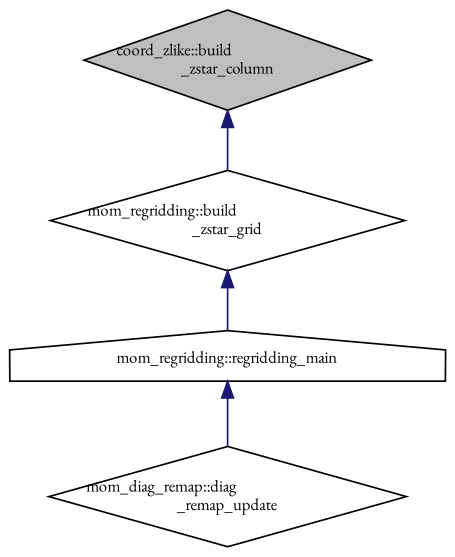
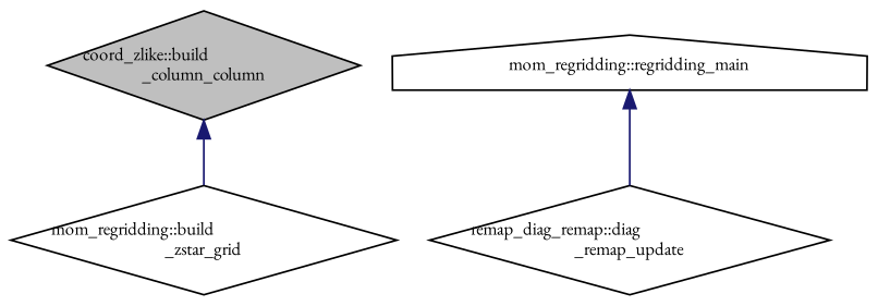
  digraph {
    fontname="EB Garamond"
    rankdir=TB
    node [color=black fillcolor=white fontname="EB Garamond" fontsize=10 shape=diamond style=filled]
    edge [color=midnightblue dir=back fontname="EB Garamond" fontsize=10 labelfontname=Helvetica labelfontsize=10 style=solid]
-   n1 [fillcolor=grey75 fontcolor=black height=0.2 label="coord_zlike::build\l_zstar_column" width=0.4]
+   n1 [fillcolor=grey75 fontcolor=black height=0.2 label="coord_zlike::build\l_column_column" width=0.4]
    n2 [height=0.2 label="mom_regridding::build\l_zstar_grid" width=0.4]
    n3 [height=0.2 label="mom_regridding::regridding_main" shape=house width=0.4]
-   n4 [height=0.2 label="mom_diag_remap::diag\l_remap_update" width=0.4]
+   n4 [height=0.2 label="remap_diag_remap::diag\l_remap_update" width=0.4]
    n1 -> n2
-   n2 -> n3
    n3 -> n4
  }
